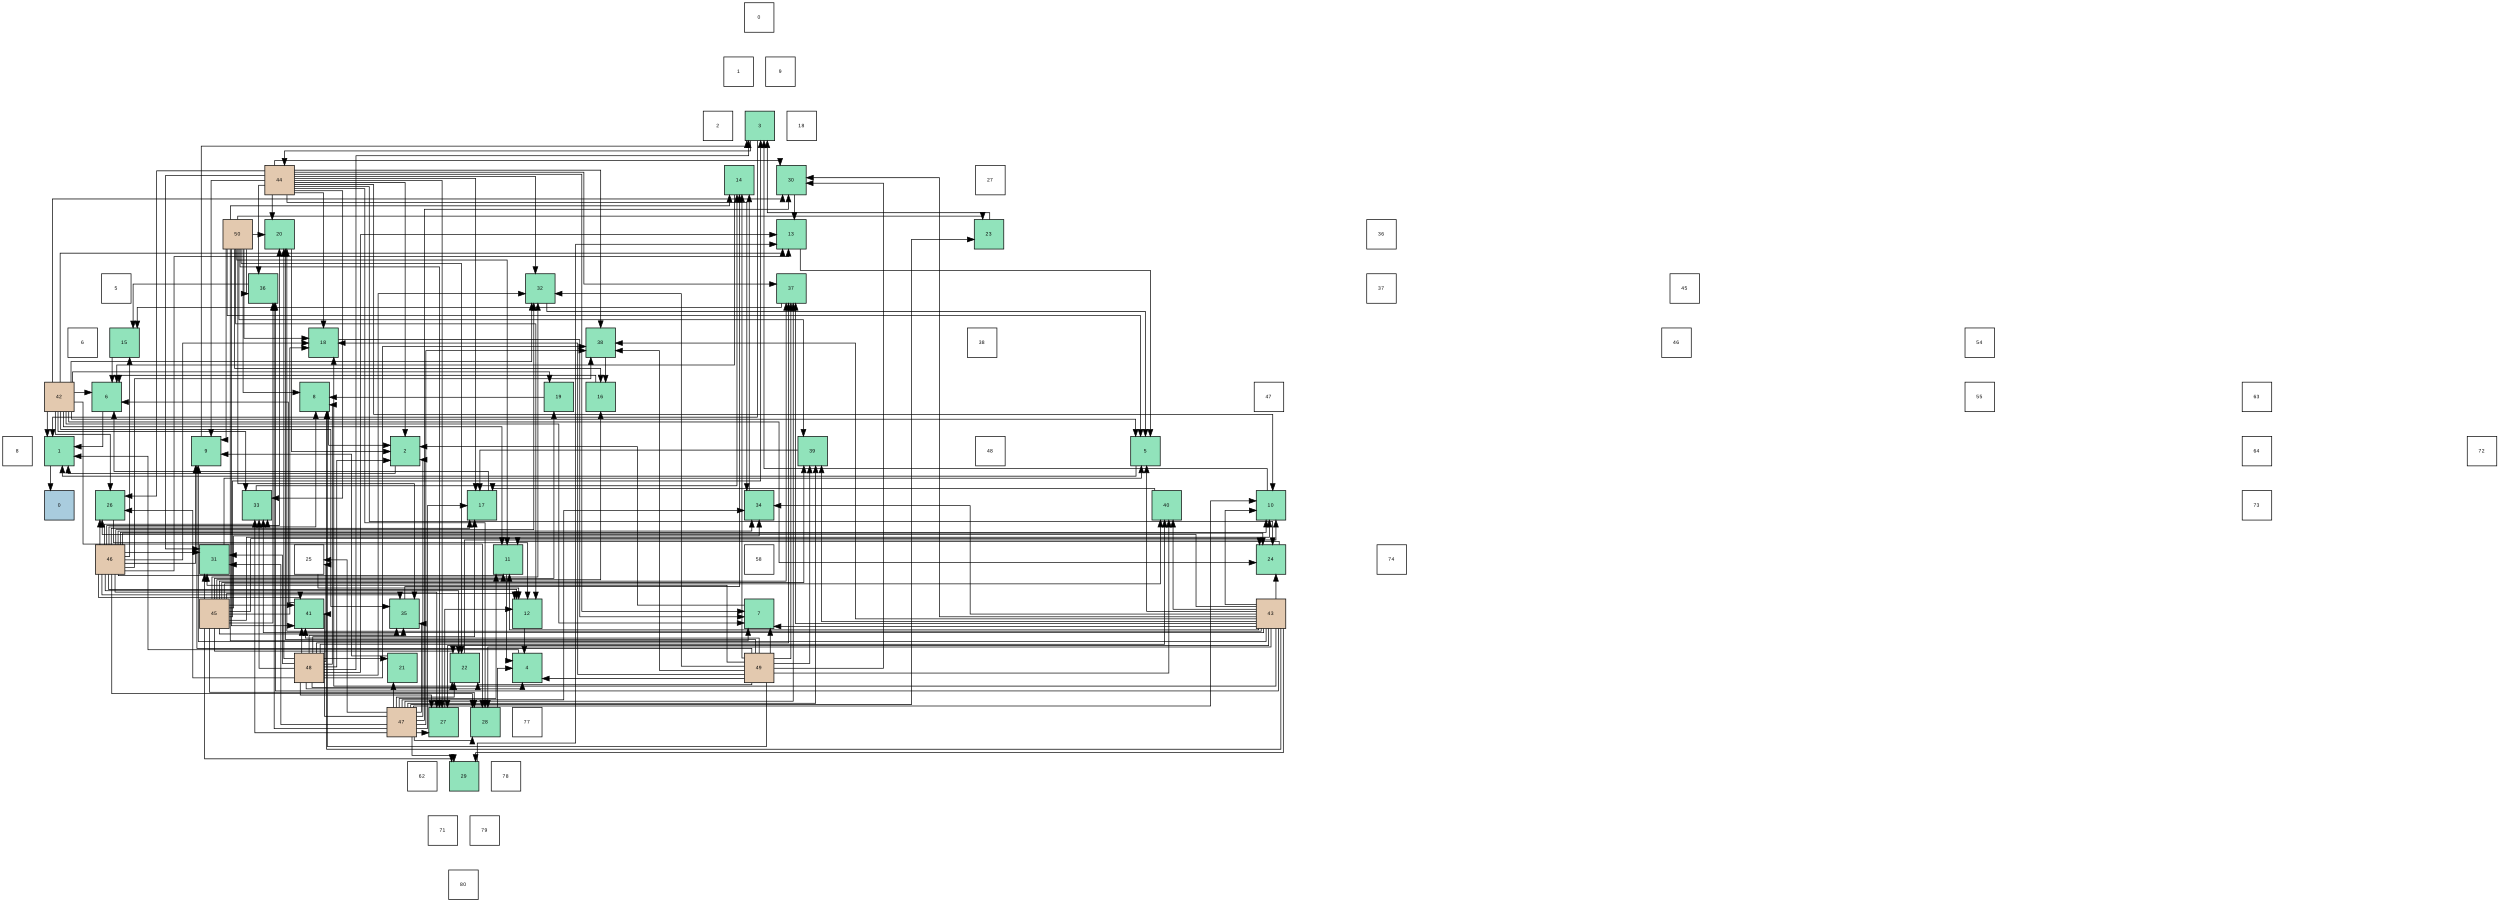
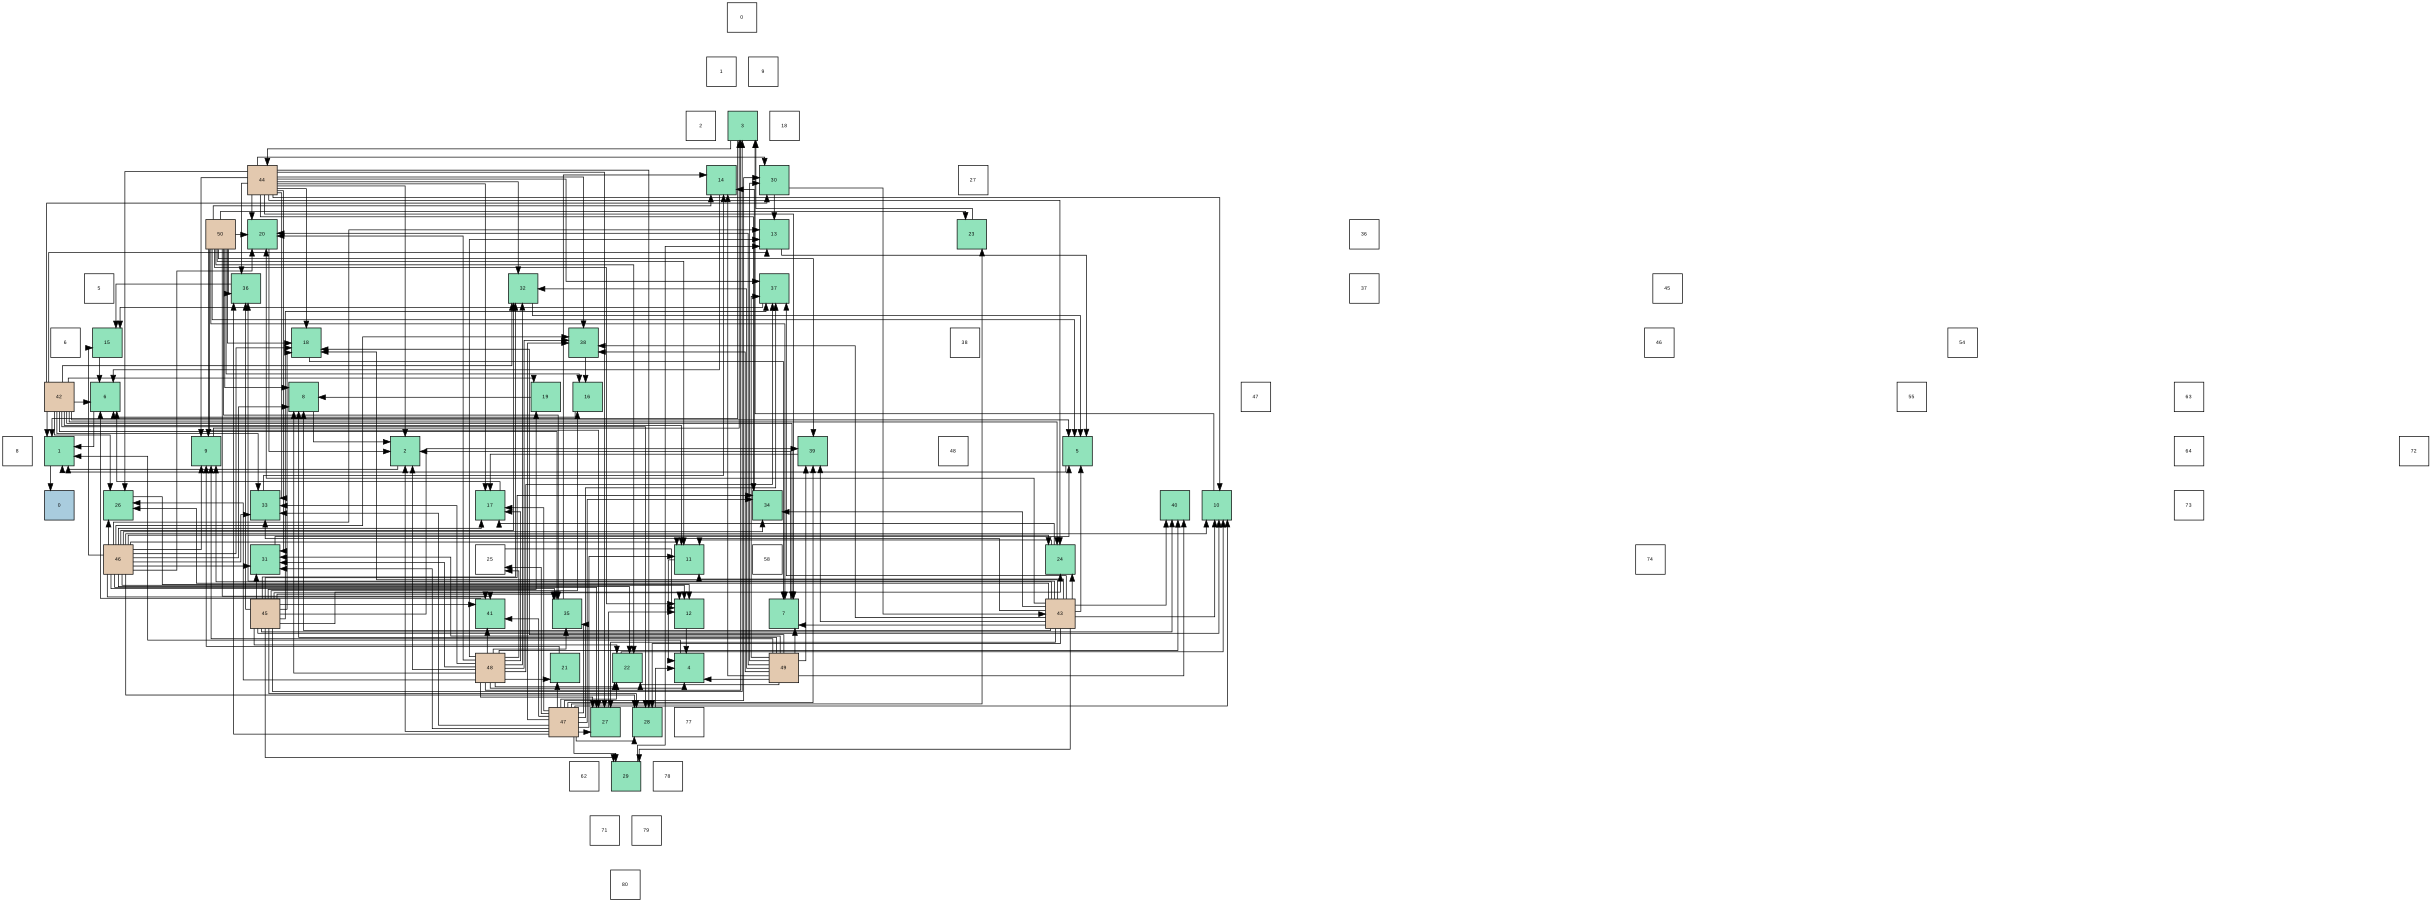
  digraph {
    fontname="Liberation Sans"
    rank=same
    rankdir=TB
    splines=ortho
    node [fillcolor="#91e3bb" fixedsize=true fontname="Liberation Sans" fontsize=8 shape=square style=filled]
    edge [constraint=false fontname="Liberation Sans" style=vis]
    n1 [fillcolor="#ffffff" label=0 width=0.6]
    n2 [fillcolor="#ffffff" label=1 width=0.6]
    n3 [fillcolor="#ffffff" label=9 width=0.6]
    n4 [fillcolor="#ffffff" label=2 width=0.6]
    n5 [label=3 width=0.6]
    n6 [fillcolor="#ffffff" label=18 width=0.6]
    n7 [fillcolor="#e3c9af" label=44 width=0.6]
    n8 [label=14 width=0.6]
    n9 [label=30 width=0.6]
    n10 [label=1 width=0.6]
    n11 [fillcolor="#e3c9af" label=50 width=0.6]
    n12 [label=20 width=0.6]
    n13 [label=36 width=0.6]
    n14 [label=32 width=0.6]
    n15 [label=18 width=0.6]
    n16 [label=9 width=0.6]
    n17 [label=26 width=0.6]
    n18 [label=37 width=0.6]
    n19 [label=38 width=0.6]
    n20 [label=2 width=0.6]
    n21 [label=33 width=0.6]
    n22 [label=31 width=0.6]
    n23 [label=17 width=0.6]
    n24 [label=34 width=0.6]
    n25 [label=27 width=0.6]
    n26 [label=10 width=0.6]
    n27 [label=24 width=0.6]
    n28 [label=7 width=0.6]
    n29 [label=28 width=0.6]
    n30 [label=6 width=0.6]
    n31 [label=13 width=0.6]
    n32 [fillcolor="#ffffff" label=5 width=0.6]
    n33 [label=8 width=0.6]
    n34 [label=23 width=0.6]
    n35 [label=16 width=0.6]
    n36 [label=39 width=0.6]
    n37 [label=41 width=0.6]
    n38 [label=11 width=0.6]
    n39 [label=35 width=0.6]
    n40 [label=5 width=0.6]
    n41 [label=12 width=0.6]
    n42 [label=22 width=0.6]
    n43 [label=15 width=0.6]
    n44 [label=19 width=0.6]
    n45 [fillcolor="#e3c9af" label=46 width=0.6]
    n46 [fillcolor="#ffffff" label=38 width=0.6]
    n47 [fillcolor="#ffffff" label=25 width=0.6]
    n48 [fillcolor="#e3c9af" label=45 width=0.6]
    n49 [fillcolor="#ffffff" label=58 width=0.6]
    n50 [label=29 width=0.6]
    n51 [fillcolor="#ffffff" label=62 width=0.6]
    n52 [fillcolor="#ffffff" label=74 width=0.6]
    n53 [fillcolor="#e3c9af" label=43 width=0.6]
    n54 [label=4 width=0.6]
    n55 [fillcolor="#e3c9af" label=49 width=0.6]
    n56 [fillcolor="#ffffff" label=78 width=0.6]
    n57 [fillcolor="#ffffff" label=6 width=0.6]
    n58 [fillcolor="#ffffff" label=37 width=0.6]
    n59 [fillcolor="#ffffff" label=48 width=0.6]
    n60 [fillcolor="#e3c9af" label=48 width=0.6]
    n61 [label=21 width=0.6]
    n62 [label=40 width=0.6]
    n63 [fillcolor="#e3c9af" label=42 width=0.6]
    n64 [fillcolor="#ffffff" label=8 width=0.6]
    n65 [fillcolor="#a9ccde" label=0 width=0.6]
    n66 [fillcolor="#ffffff" label=27 width=0.6]
    n67 [fillcolor="#ffffff" label=36 width=0.6]
    n68 [fillcolor="#ffffff" label=45 width=0.6]
    n69 [fillcolor="#ffffff" label=46 width=0.6]
    n70 [fillcolor="#ffffff" label=47 width=0.6]
    n71 [fillcolor="#e3c9af" label=47 width=0.6]
    n72 [fillcolor="#ffffff" label=71 width=0.6]
    n73 [fillcolor="#ffffff" label=79 width=0.6]
    n74 [fillcolor="#ffffff" label=54 width=0.6]
    n75 [fillcolor="#ffffff" label=55 width=0.6]
    n76 [fillcolor="#ffffff" label=77 width=0.6]
    n77 [fillcolor="#ffffff" label=63 width=0.6]
    n78 [fillcolor="#ffffff" label=64 width=0.6]
    n79 [fillcolor="#ffffff" label=72 width=0.6]
    n80 [fillcolor="#ffffff" label=73 width=0.6]
    n81 [fillcolor="#ffffff" label=80 width=0.6]
    n1 -> n2 [constraint=true style=invis]
    n1 -> n3 [constraint=true style=invis]
    n2 -> n4 [constraint=true style=invis]
    n2 -> n5 [constraint=true style=invis]
    n3 -> n5 [constraint=true style=invis]
    n3 -> n6 [constraint=true style=invis]
    n4 -> n7 [constraint=true style=invis]
    n4 -> n8 [constraint=true style=invis]
    n5 -> n7
    n5 -> n8 [constraint=true style=invis]
    n5 -> n9 [constraint=true style=invis]
    n5 -> n10
    n6 -> n9 [constraint=true style=invis]
    n6 -> n66 [constraint=true style=invis]
    n7 -> n9
    n7 -> n11 [constraint=true style=invis]
    n7 -> n12
    n7 -> n12 [constraint=true style=invis]
    n7 -> n13
    n7 -> n14
    n7 -> n15
    n7 -> n16
    n7 -> n17
    n7 -> n18
    n7 -> n19
    n7 -> n20
    n7 -> n21
    n7 -> n22
    n7 -> n23
    n7 -> n24
    n7 -> n25
    n7 -> n26
    n7 -> n27
    n7 -> n28
    n7 -> n29
    n8 -> n12 [constraint=true style=invis]
    n8 -> n30
    n8 -> n31 [constraint=true style=invis]
    n9 -> n31
    n9 -> n31 [constraint=true style=invis]
    n9 -> n34 [constraint=true style=invis]
    n10 -> n17 [constraint=true style=invis]
    n10 -> n65
    n10 -> n65 [constraint=true style=invis]
    n11 -> n8
    n11 -> n12
    n11 -> n13
    n11 -> n13 [constraint=true style=invis]
    n11 -> n15
    n11 -> n16
    n11 -> n25
    n11 -> n28
    n11 -> n32 [constraint=true style=invis]
    n11 -> n33
    n11 -> n34
    n11 -> n35
    n11 -> n36
    n11 -> n37
    n11 -> n38
    n11 -> n39
    n11 -> n40
    n11 -> n41
    n11 -> n42
    n12 -> n13 [constraint=true style=invis]
    n12 -> n14 [constraint=true style=invis]
    n12 -> n20
    n13 -> n15 [constraint=true style=invis]
    n13 -> n43
    n13 -> n43 [constraint=true style=invis]
    n14 -> n15 [constraint=true style=invis]
    n14 -> n19 [constraint=true style=invis]
    n14 -> n40
    n15 -> n28
    n15 -> n33 [constraint=true style=invis]
    n15 -> n44 [constraint=true style=invis]
    n16 -> n5
    n16 -> n17 [constraint=true style=invis]
    n16 -> n21 [constraint=true style=invis]
    n17 -> n22 [constraint=true style=invis]
    n17 -> n41
    n17 -> n45 [constraint=true style=invis]
    n18 -> n19 [constraint=true style=invis]
    n18 -> n43
    n18 -> n46 [constraint=true style=invis]
    n19 -> n35
    n19 -> n35 [constraint=true style=invis]
    n19 -> n44 [constraint=true style=invis]
    n20 -> n10
    n20 -> n21 [constraint=true style=invis]
    n20 -> n23 [constraint=true style=invis]
    n21 -> n8
    n21 -> n22 [constraint=true style=invis]
    n21 -> n47 [constraint=true style=invis]
    n22 -> n37 [constraint=true style=invis]
    n22 -> n40
    n22 -> n48 [constraint=true style=invis]
    n23 -> n30
    n23 -> n38 [constraint=true style=invis]
    n23 -> n47 [constraint=true style=invis]
    n24 -> n8
    n24 -> n38 [constraint=true style=invis]
    n24 -> n49 [constraint=true style=invis]
    n25 -> n41
    n25 -> n50 [constraint=true style=invis]
    n25 -> n51 [constraint=true style=invis]
    n26 -> n5
    n26 -> n27 [constraint=true style=invis]
    n26 -> n52 [constraint=true style=invis]
    n27 -> n28 [constraint=true style=invis]
    n27 -> n38
    n27 -> n53 [constraint=true style=invis]
    n28 -> n20
    n28 -> n54 [constraint=true style=invis]
    n28 -> n55 [constraint=true style=invis]
    n29 -> n50 [constraint=true style=invis]
    n29 -> n54
    n29 -> n56 [constraint=true style=invis]
    n30 -> n10
    n30 -> n10 [constraint=true style=invis]
    n30 -> n16 [constraint=true style=invis]
    n31 -> n14 [constraint=true style=invis]
    n31 -> n18 [constraint=true style=invis]
    n31 -> n40
    n32 -> n43 [constraint=true style=invis]
    n32 -> n57 [constraint=true style=invis]
    n33 -> n16 [constraint=true style=invis]
    n33 -> n20
    n33 -> n20 [constraint=true style=invis]
    n34 -> n5
    n34 -> n18 [constraint=true style=invis]
    n34 -> n58 [constraint=true style=invis]
    n35 -> n30
    n35 -> n36 [constraint=true style=invis]
    n35 -> n59 [constraint=true style=invis]
    n36 -> n23
    n36 -> n23 [constraint=true style=invis]
    n36 -> n24 [constraint=true style=invis]
    n37 -> n30
    n37 -> n60 [constraint=true style=invis]
    n37 -> n61 [constraint=true style=invis]
    n38 -> n39 [constraint=true style=invis]
    n38 -> n41 [constraint=true style=invis]
    n38 -> n54
    n39 -> n8
    n39 -> n42 [constraint=true style=invis]
    n39 -> n61 [constraint=true style=invis]
    n40 -> n10
    n40 -> n26 [constraint=true style=invis]
    n40 -> n62 [constraint=true style=invis]
    n41 -> n42 [constraint=true style=invis]
    n41 -> n54
    n41 -> n54 [constraint=true style=invis]
    n42 -> n25 [constraint=true style=invis]
    n42 -> n26
    n42 -> n29 [constraint=true style=invis]
    n43 -> n30
    n43 -> n30 [constraint=true style=invis]
    n43 -> n33 [constraint=true style=invis]
    n44 -> n20 [constraint=true style=invis]
    n44 -> n33
    n44 -> n36 [constraint=true style=invis]
    n45 -> n12
    n45 -> n14
    n45 -> n15
    n45 -> n16
    n45 -> n17
    n45 -> n19
    n45 -> n21
    n45 -> n22
    n45 -> n23
    n45 -> n24
    n45 -> n25
    n45 -> n26
    n45 -> n27
    n45 -> n29
    n45 -> n31
    n45 -> n33
    n45 -> n37
    n45 -> n38
    n45 -> n39
    n45 -> n41
    n45 -> n42
    n45 -> n43
    n45 -> n48 [constraint=true style=invis]
    n46 -> n35 [constraint=true style=invis]
    n46 -> n70 [constraint=true style=invis]
    n47 -> n37 [constraint=true style=invis]
    n47 -> n39 [constraint=true style=invis]
    n47 -> n41
    n48 -> n5
    n48 -> n13
    n48 -> n14
    n48 -> n15
    n48 -> n18
    n48 -> n22
    n48 -> n24
    n48 -> n26
    n48 -> n27
    n48 -> n29
    n48 -> n35
    n48 -> n36
    n48 -> n37
    n48 -> n39
    n48 -> n41
    n48 -> n42
    n48 -> n44
    n48 -> n50
    n48 -> n60 [constraint=true style=invis]
    n48 -> n62
    n49 -> n28 [constraint=true style=invis]
    n49 -> n41 [constraint=true style=invis]
    n50 -> n31
    n50 -> n72 [constraint=true style=invis]
    n50 -> n73 [constraint=true style=invis]
    n51 -> n72 [constraint=true style=invis]
    n52 -> n53 [constraint=true style=invis]
-   n53 -> n9
+   n9 -> n53
    n53 -> n12
    n53 -> n13
    n53 -> n15
    n53 -> n16
    n53 -> n17
    n53 -> n18
    n53 -> n19
    n53 -> n21
    n53 -> n24
    n53 -> n25
    n53 -> n26
    n53 -> n27
    n53 -> n28
    n53 -> n29
    n53 -> n33
    n53 -> n36
    n53 -> n38
    n53 -> n40
    n53 -> n50
    n53 -> n55 [constraint=true style=invis]
    n53 -> n62
    n54 -> n10
    n54 -> n29 [constraint=true style=invis]
    n54 -> n76 [constraint=true style=invis]
    n55 -> n8
    n55 -> n9
    n55 -> n12
    n55 -> n14
    n55 -> n15
    n55 -> n16
    n55 -> n18
    n55 -> n19
    n55 -> n22
    n55 -> n28
    n55 -> n33
    n55 -> n36
-   n55 -> n37
    n55 -> n42
    n55 -> n54
    n55 -> n62
    n55 -> n76 [constraint=true style=invis]
    n56 -> n73 [constraint=true style=invis]
    n57 -> n30 [constraint=true style=invis]
    n57 -> n63 [constraint=true style=invis]
    n58 -> n46 [constraint=true style=invis]
    n58 -> n69 [constraint=true style=invis]
    n59 -> n24 [constraint=true style=invis]
    n59 -> n62 [constraint=true style=invis]
    n60 -> n5
    n60 -> n12
    n60 -> n14
    n60 -> n17
    n60 -> n18
    n60 -> n19
    n60 -> n20
    n60 -> n21
    n60 -> n22
    n60 -> n23
    n60 -> n25
    n60 -> n31
    n60 -> n33
    n60 -> n37
    n60 -> n39
    n60 -> n42
    n60 -> n47
    n60 -> n54
    n60 -> n61
    n60 -> n62
    n60 -> n71 [constraint=true style=invis]
    n61 -> n16
    n61 -> n25 [constraint=true style=invis]
    n61 -> n71 [constraint=true style=invis]
-   n62 -> n23
+   n27 -> n23
    n62 -> n27 [constraint=true style=invis]
    n62 -> n49 [constraint=true style=invis]
    n63 -> n9
    n63 -> n10
    n63 -> n10 [constraint=true style=invis]
    n63 -> n14
    n63 -> n17
    n63 -> n21
    n63 -> n27
    n63 -> n28
    n63 -> n29
    n63 -> n30
    n63 -> n31
    n63 -> n38
    n63 -> n39
    n63 -> n40
    n63 -> n44
    n63 -> n64 [constraint=true style=invis]
    n64 -> n65 [constraint=true style=invis]
    n65 -> n45 [constraint=true style=invis]
    n66 -> n34 [constraint=true style=invis]
    n66 -> n67 [constraint=true style=invis]
    n67 -> n58 [constraint=true style=invis]
    n67 -> n68 [constraint=true style=invis]
    n68 -> n69 [constraint=true style=invis]
    n68 -> n74 [constraint=true style=invis]
    n69 -> n70 [constraint=true style=invis]
    n69 -> n75 [constraint=true style=invis]
    n70 -> n40 [constraint=true style=invis]
    n70 -> n59 [constraint=true style=invis]
    n71 -> n9
    n71 -> n13
    n71 -> n18
    n71 -> n19
    n71 -> n20
    n71 -> n21
    n71 -> n22
    n71 -> n23
    n71 -> n24
    n71 -> n25
    n71 -> n26
    n71 -> n29
    n71 -> n34
    n71 -> n36
    n71 -> n37
    n71 -> n38
    n71 -> n39
    n71 -> n42
    n71 -> n47
    n71 -> n50
    n71 -> n51 [constraint=true style=invis]
    n71 -> n61
    n72 -> n81 [constraint=true style=invis]
    n73 -> n81 [constraint=true style=invis]
    n74 -> n75 [constraint=true style=invis]
    n74 -> n77 [constraint=true style=invis]
    n75 -> n40 [constraint=true style=invis]
    n75 -> n78 [constraint=true style=invis]
    n76 -> n56 [constraint=true style=invis]
    n77 -> n78 [constraint=true style=invis]
    n77 -> n79 [constraint=true style=invis]
    n78 -> n26 [constraint=true style=invis]
    n78 -> n80 [constraint=true style=invis]
    n79 -> n80 [constraint=true style=invis]
    n80 -> n52 [constraint=true style=invis]
  }
